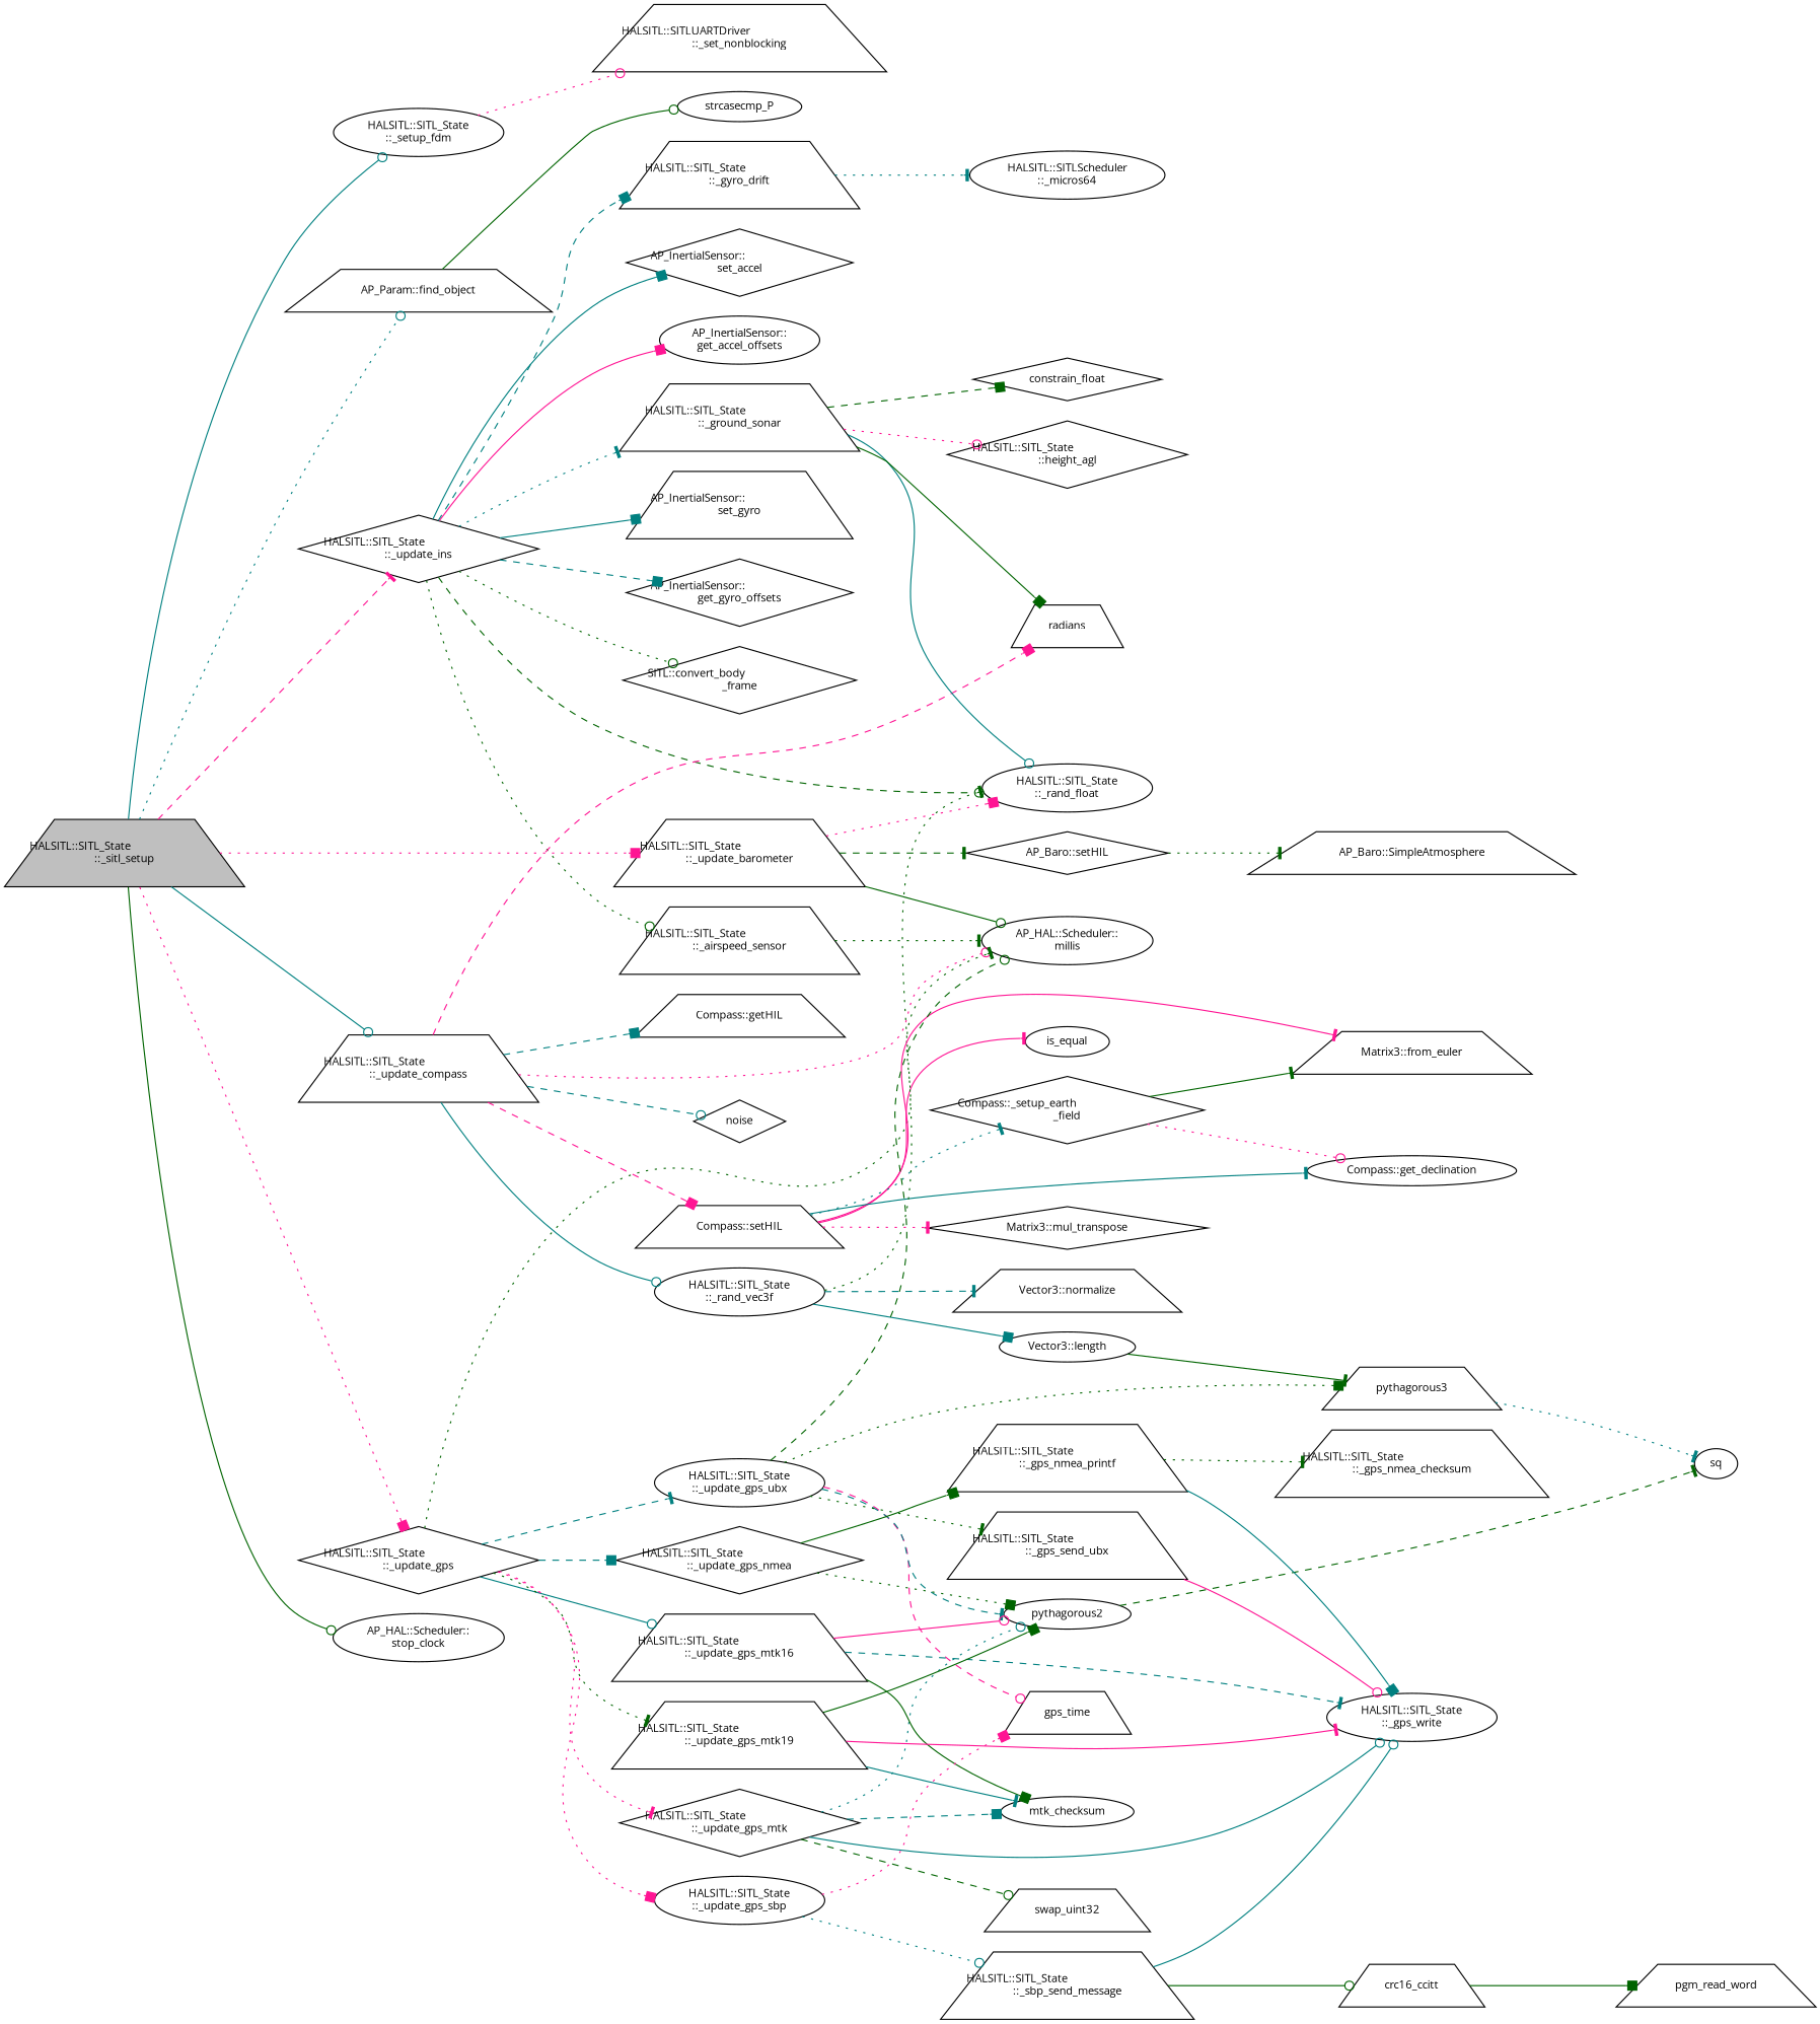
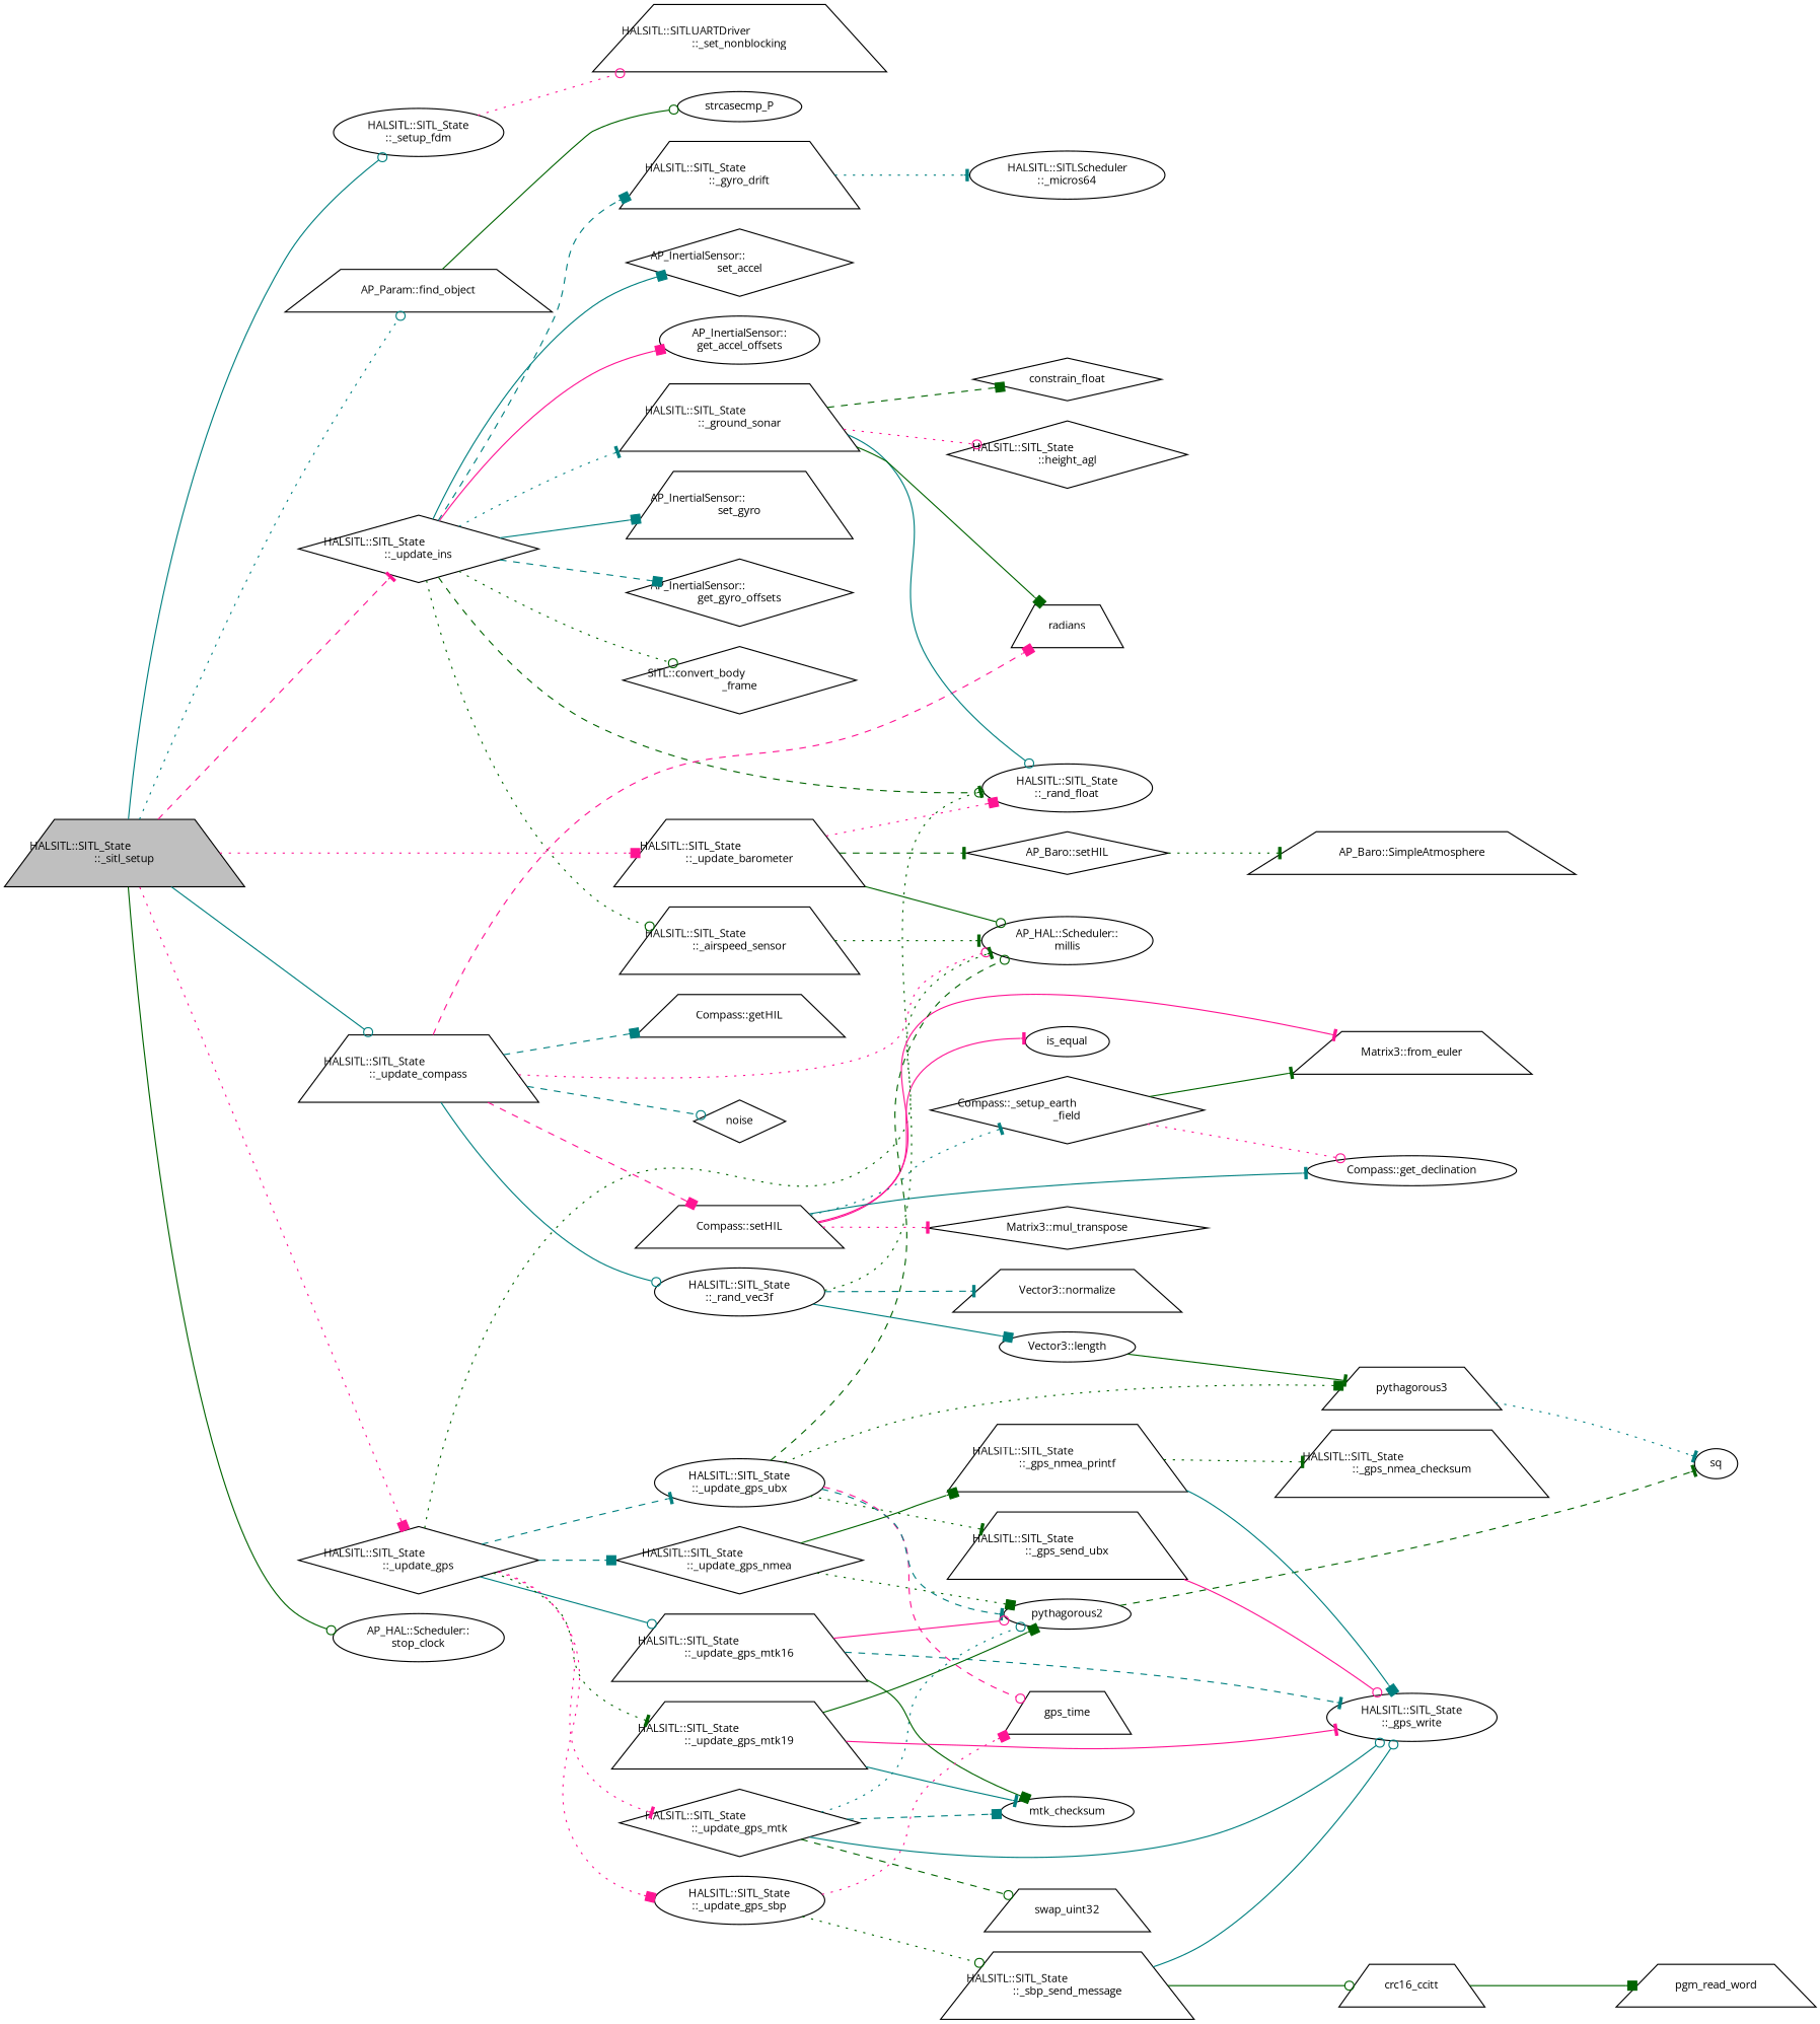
  digraph {
    fontname="Open Sans"
    rankdir=LR
    node [color=black fillcolor=white fontname="Open Sans" fontsize=10 shape=trapezium style=filled]
    edge [arrowhead=odot color=teal fontname="Open Sans" fontsize=10 labelfontname=Helvetica labelfontsize=10 style=solid]
    n1 [fillcolor=grey75 fontcolor=black height=0.2 label="HALSITL::SITL_State\l::_sitl_setup" width=0.4]
    n2 [height=0.2 label="HALSITL::SITL_State\l::_setup_fdm" shape=ellipse width=0.4]
    n3 [height=0.2 label="AP_Param::find_object" width=0.4]
    n4 [height=0.2 label="HALSITL::SITL_State\l::_update_barometer" width=0.4]
    n5 [height=0.2 label="HALSITL::SITL_State\l::_update_ins" shape=diamond width=0.4]
    n6 [height=0.2 label="HALSITL::SITL_State\l::_update_compass" width=0.4]
    n7 [height=0.2 label="HALSITL::SITL_State\l::_update_gps" shape=diamond width=0.4]
    n8 [height=0.2 label="AP_HAL::Scheduler::\lstop_clock" shape=ellipse width=0.4]
    n9 [height=0.2 label="HALSITL::SITLUARTDriver\l::_set_nonblocking" width=0.4]
    n10 [height=0.2 label=strcasecmp_P shape=ellipse width=0.4]
    n11 [height=0.2 label="AP_HAL::Scheduler::\lmillis" shape=ellipse width=0.4]
    n12 [height=0.2 label="HALSITL::SITL_State\l::_rand_float" shape=ellipse width=0.4]
    n13 [height=0.2 label="AP_Baro::setHIL" shape=diamond width=0.4]
    n14 [height=0.2 label="SITL::convert_body\l_frame" shape=diamond width=0.4]
    n15 [height=0.2 label="AP_InertialSensor::\lset_accel" shape=diamond width=0.4]
    n16 [height=0.2 label="AP_InertialSensor::\lget_accel_offsets" shape=ellipse width=0.4]
    n17 [height=0.2 label="HALSITL::SITL_State\l::_gyro_drift" width=0.4]
    n18 [height=0.2 label="AP_InertialSensor::\lset_gyro" width=0.4]
    n19 [height=0.2 label="AP_InertialSensor::\lget_gyro_offsets" shape=diamond width=0.4]
    n20 [height=0.2 label="HALSITL::SITL_State\l::_ground_sonar" width=0.4]
    n21 [height=0.2 label="HALSITL::SITL_State\l::_airspeed_sensor" width=0.4]
    n22 [height=0.2 label=radians width=0.4]
    n23 [height=0.2 label="Compass::setHIL" width=0.4]
    n24 [height=0.2 label=noise shape=diamond width=0.4]
    n25 [height=0.2 label="HALSITL::SITL_State\l::_rand_vec3f" shape=ellipse width=0.4]
    n26 [height=0.2 label="Compass::getHIL" width=0.4]
    n27 [height=0.2 label="HALSITL::SITL_State\l::_update_gps_ubx" shape=ellipse width=0.4]
    n28 [height=0.2 label="HALSITL::SITL_State\l::_update_gps_mtk" shape=diamond width=0.4]
    n29 [height=0.2 label="HALSITL::SITL_State\l::_update_gps_mtk16" width=0.4]
    n30 [height=0.2 label="HALSITL::SITL_State\l::_update_gps_mtk19" width=0.4]
    n31 [height=0.2 label="HALSITL::SITL_State\l::_update_gps_nmea" shape=diamond width=0.4]
    n32 [height=0.2 label="HALSITL::SITL_State\l::_update_gps_sbp" shape=ellipse width=0.4]
    n33 [height=0.2 label="AP_Baro::SimpleAtmosphere" width=0.4]
    n34 [height=0.2 label="HALSITL::SITLScheduler\l::_micros64" shape=ellipse width=0.4]
    n35 [height=0.2 label="HALSITL::SITL_State\l::height_agl" shape=diamond width=0.4]
    n36 [height=0.2 label=constrain_float shape=diamond width=0.4]
    n37 [height=0.2 label="Matrix3::from_euler" width=0.4]
    n38 [height=0.2 label=is_equal shape=ellipse width=0.4]
    n39 [height=0.2 label="Compass::get_declination" shape=ellipse width=0.4]
    n40 [height=0.2 label="Compass::_setup_earth\l_field" shape=diamond width=0.4]
    n41 [height=0.2 label="Matrix3::mul_transpose" shape=diamond width=0.4]
    n42 [height=0.2 label="Vector3::length" shape=ellipse width=0.4]
    n43 [height=0.2 label="Vector3::normalize" width=0.4]
    n44 [height=0.2 label=pythagorous3 width=0.4]
    n45 [height=0.2 label=sq shape=ellipse width=0.4]
    n46 [height=0.2 label=gps_time width=0.4]
    n47 [height=0.2 label=pythagorous2 shape=ellipse width=0.4]
    n48 [height=0.2 label="HALSITL::SITL_State\l::_gps_send_ubx" width=0.4]
    n49 [height=0.2 label="HALSITL::SITL_State\l::_gps_write" shape=ellipse width=0.4]
    n50 [height=0.2 label=swap_uint32 width=0.4]
    n51 [height=0.2 label=mtk_checksum shape=ellipse width=0.4]
    n52 [height=0.2 label="HALSITL::SITL_State\l::_gps_nmea_printf" width=0.4]
    n53 [height=0.2 label="HALSITL::SITL_State\l::_sbp_send_message" width=0.4]
    n54 [height=0.2 label="HALSITL::SITL_State\l::_gps_nmea_checksum" width=0.4]
    n55 [height=0.2 label=crc16_ccitt width=0.4]
    n56 [height=0.2 label=pgm_read_word width=0.4]
    n1 -> n2
    n1 -> n3 [style=dotted]
    n1 -> n4 [arrowhead=box color=deeppink style=dotted]
    n1 -> n5 [arrowhead=tee color=deeppink style=dashed]
    n1 -> n6
    n1 -> n7 [arrowhead=box color=deeppink style=dotted]
    n1 -> n8 [color=darkgreen]
    n2 -> n9 [color=deeppink style=dotted]
    n3 -> n10 [color=darkgreen]
    n4 -> n11 [color=darkgreen]
    n4 -> n12 [arrowhead=box color=deeppink style=dotted]
    n4 -> n13 [arrowhead=tee color=darkgreen style=dashed]
    n5 -> n12 [color=darkgreen style=dashed]
    n5 -> n14 [color=darkgreen style=dotted]
    n5 -> n15 [arrowhead=box]
    n5 -> n16 [arrowhead=box color=deeppink]
    n5 -> n17 [arrowhead=box style=dashed]
    n5 -> n18 [arrowhead=box]
    n5 -> n19 [arrowhead=box style=dashed]
    n5 -> n20 [arrowhead=tee style=dotted]
    n5 -> n21 [color=darkgreen style=dotted]
    n6 -> n11 [color=deeppink style=dotted]
    n6 -> n22 [arrowhead=box color=deeppink style=dashed]
    n6 -> n23 [arrowhead=box color=deeppink style=dashed]
    n6 -> n24 [style=dashed]
    n6 -> n25
    n6 -> n26 [arrowhead=box style=dashed]
    n7 -> n11 [arrowhead=tee color=darkgreen style=dotted]
    n7 -> n27 [arrowhead=tee style=dashed]
    n7 -> n28 [arrowhead=tee color=deeppink style=dotted]
    n7 -> n29
    n7 -> n30 [arrowhead=tee color=darkgreen style=dotted]
    n7 -> n31 [arrowhead=box style=dashed]
    n7 -> n32 [arrowhead=box color=deeppink style=dotted]
    n13 -> n33 [arrowhead=tee color=darkgreen style=dotted]
    n17 -> n34 [arrowhead=tee style=dotted]
    n20 -> n12
    n20 -> n22 [arrowhead=box color=darkgreen]
    n20 -> n35 [color=deeppink style=dotted]
    n20 -> n36 [arrowhead=box color=darkgreen style=dashed]
    n21 -> n11 [arrowhead=tee color=darkgreen style=dotted]
    n23 -> n37 [arrowhead=tee color=deeppink]
    n23 -> n38 [arrowhead=tee color=deeppink]
    n23 -> n39 [arrowhead=tee]
    n23 -> n40 [arrowhead=tee style=dotted]
    n23 -> n41 [arrowhead=tee color=deeppink style=dotted]
    n25 -> n12 [arrowhead=tee color=darkgreen style=dotted]
    n25 -> n42 [arrowhead=box]
    n25 -> n43 [arrowhead=tee style=dashed]
    n27 -> n11 [color=darkgreen style=dashed]
    n27 -> n44 [arrowhead=box color=darkgreen style=dotted]
    n27 -> n46 [color=deeppink style=dashed]
    n27 -> n47 [arrowhead=tee style=dashed]
    n27 -> n48 [arrowhead=tee color=darkgreen style=dotted]
    n28 -> n47 [style=dotted]
    n28 -> n49
    n28 -> n50 [color=darkgreen style=dashed]
    n28 -> n51 [arrowhead=box style=dashed]
    n29 -> n47 [color=deeppink]
    n29 -> n49 [arrowhead=tee style=dashed]
    n29 -> n51 [arrowhead=box color=darkgreen]
    n30 -> n47 [arrowhead=box color=darkgreen]
    n30 -> n49 [arrowhead=tee color=deeppink]
    n30 -> n51 [arrowhead=tee]
    n31 -> n47 [arrowhead=box color=darkgreen style=dotted]
    n31 -> n52 [arrowhead=box color=darkgreen]
    n32 -> n46 [arrowhead=box color=deeppink style=dotted]
-   n32 -> n53 [style=dotted]
+   n32 -> n53 [color=darkgreen style=dotted]
    n40 -> n37 [arrowhead=tee color=darkgreen]
    n40 -> n39 [color=deeppink style=dotted]
    n42 -> n44 [arrowhead=tee color=darkgreen]
    n44 -> n45 [arrowhead=tee style=dotted]
    n47 -> n45 [arrowhead=tee color=darkgreen style=dashed]
    n48 -> n49 [color=deeppink]
    n52 -> n49 [arrowhead=box]
    n52 -> n54 [arrowhead=tee color=darkgreen style=dotted]
    n53 -> n49
    n53 -> n55 [color=darkgreen]
    n55 -> n56 [arrowhead=box color=darkgreen]
  }
